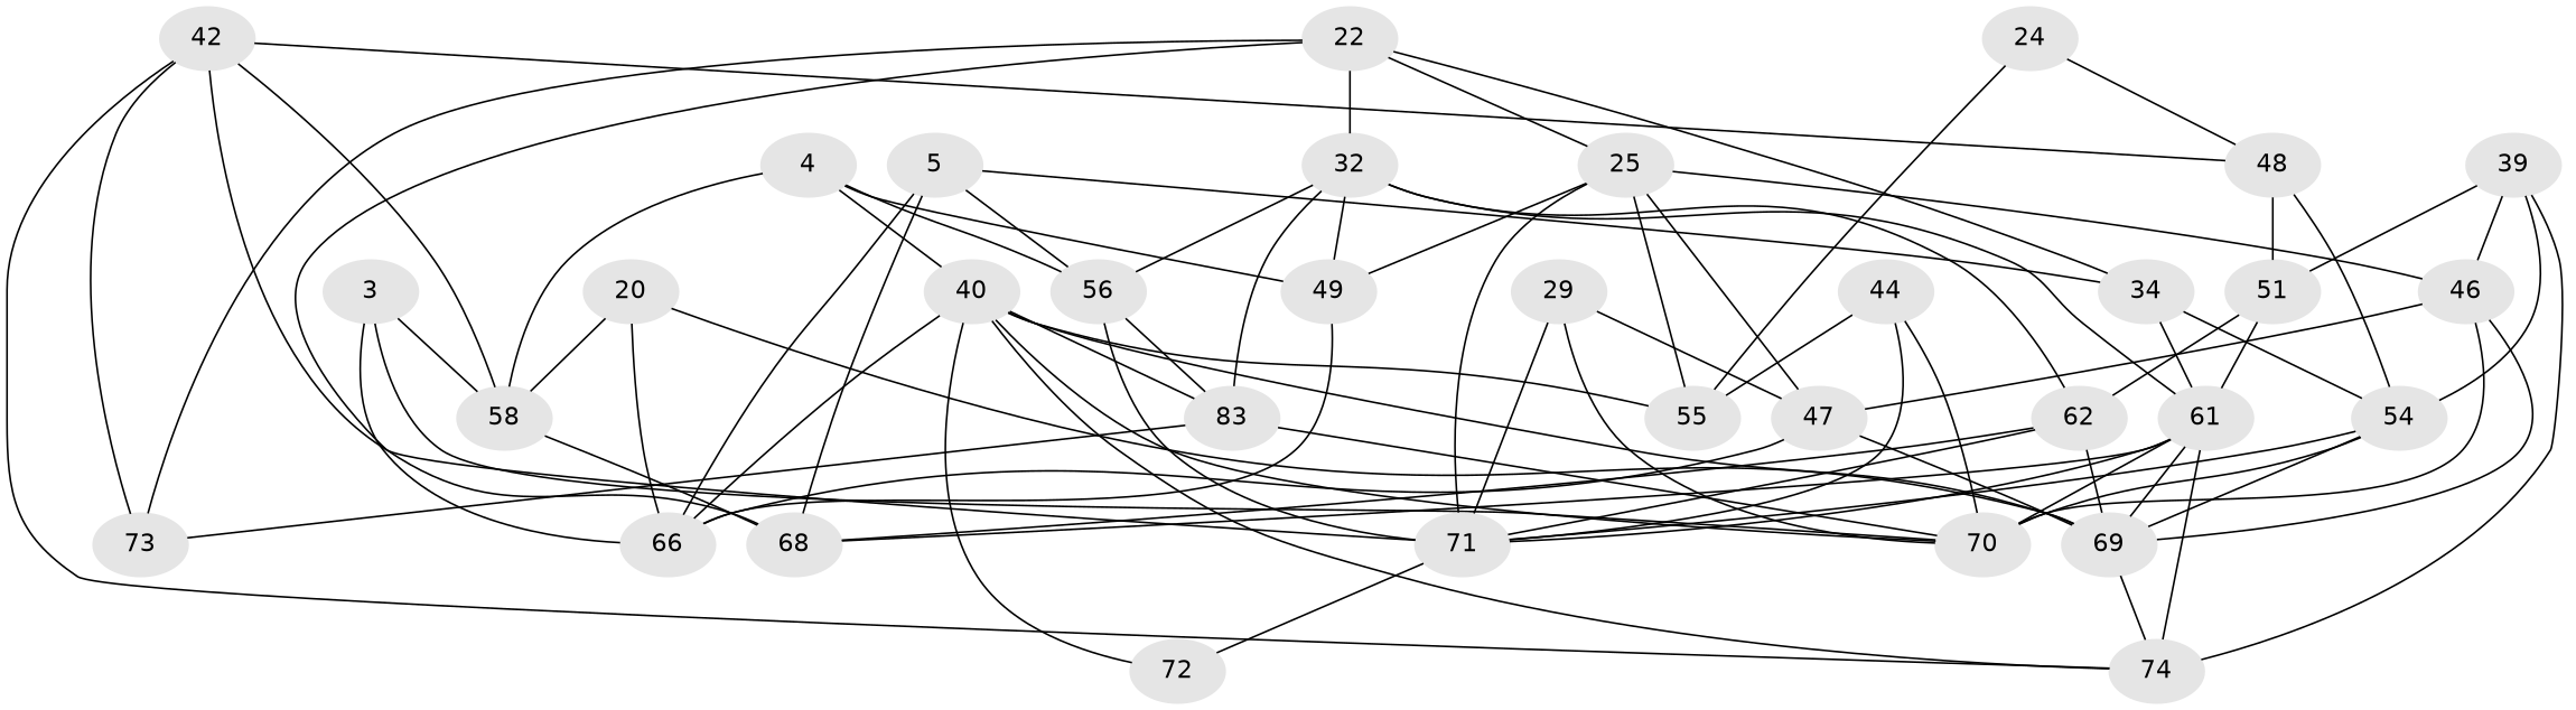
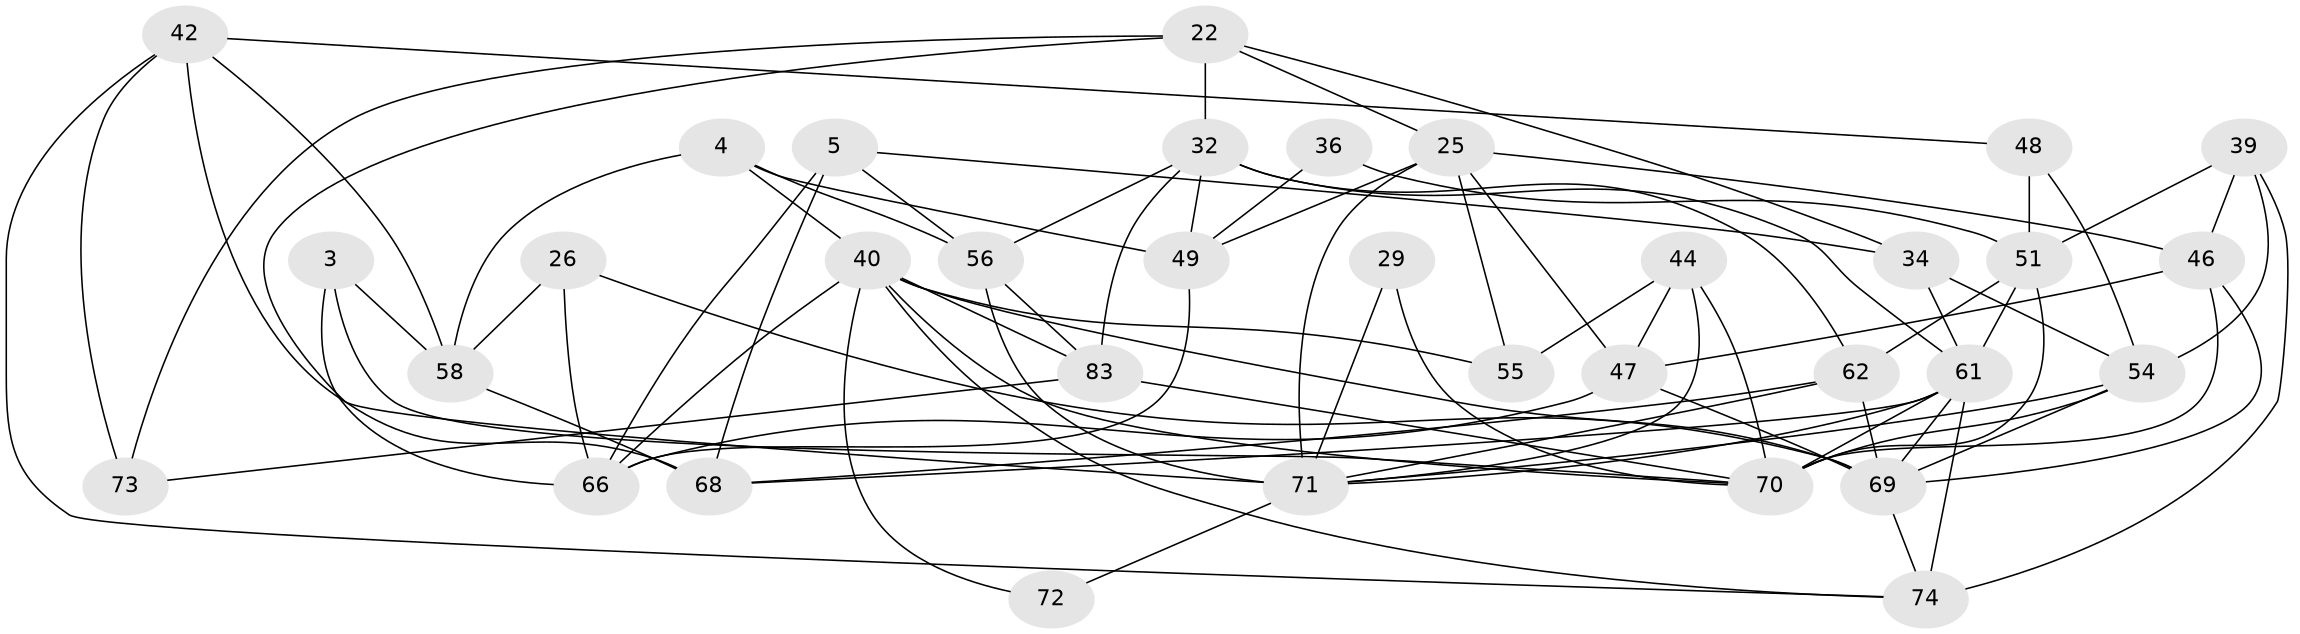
  graph {
    fontname="DejaVu Sans"
    node [color=gray90 fontname="DejaVu Sans" style=filled]
    edge [fontname="DejaVu Sans"]
    58 [super="+12"]
    68
    3
    66 [super="+60"]
    70 [super="+45+64"]
    40 [super="+30"]
    55
    69 [super="+21+67"]
    n9 [label=83 super="+52"]
    74 [super="+57"]
    72
    4
    49
    56 [super="+27"]
    71 [super="+8+65+59"]
    34 [super="+28"]
    54 [super="+37"]
    61 [super="+20+53"]
    5
    25 [super="+10"]
    46 [super="+16"]
    47 [super="+41"]
    22
    32 [super="+18+19"]
    73 [super="+11"]
    62 [super="+9"]
    48 [super="+31"]
    51 [super="+17+35"]
-   24
-   26 [label=20]
+   26
    29
+   36
    39
    42 [super="+33"]
    44
    58 -- 68
    3 -- 58
    3 -- 66
    3 -- 70 [weight=2]
    40 -- 66
    40 -- 70
    40 -- 55
    40 -- 69
    40 -- n9
    40 -- 74 [weight=2]
    40 -- 72
    69 -- 74
    n9 -- 70 [weight=2]
    n9 -- 73
    4 -- 58 [weight=2]
    4 -- 40
    4 -- 49
    4 -- 56
    49 -- 66 [weight=2]
    56 -- n9
    56 -- 71 [weight=3]
    71 -- 72
    34 -- 54
    34 -- 61
    54 -- 70 [weight=2]
    54 -- 69
    54 -- 71 [weight=2]
    61 -- 68
    61 -- 70 [weight=3]
    61 -- 69
    61 -- 74 [weight=3]
    61 -- 71
    5 -- 68
    5 -- 66 [weight=2]
    5 -- 56
    5 -- 34
    25 -- 55
    25 -- 49
    25 -- 71
    25 -- 46 [weight=2]
    25 -- 47
    46 -- 70 [weight=2]
    46 -- 69 [weight=2]
    46 -- 47
    47 -- 66
    47 -- 69
    22 -- 68
    22 -- 34
    22 -- 25
    22 -- 32
    22 -- 73
    32 -- n9
    32 -- 49
    32 -- 56
    32 -- 61 [weight=2]
    32 -- 62
    62 -- 68
    62 -- 69
    62 -- 71 [weight=2]
    48 -- 54 [weight=2]
    48 -- 51
+   51 -- 70
    51 -- 61
    51 -- 62
-   24 -- 55
-   24 -- 48
    26 -- 58
    26 -- 66
    26 -- 69
    29 -- 70
    29 -- 71
+   36 -- 49
+   36 -- 51
    39 -- 74
    39 -- 54
    39 -- 46
    39 -- 51
    42 -- 58
    42 -- 74
    42 -- 71
    42 -- 73
    42 -- 48
    44 -- 70
    44 -- 55
    44 -- 71
-   29 -- 47
+   44 -- 47
  }
